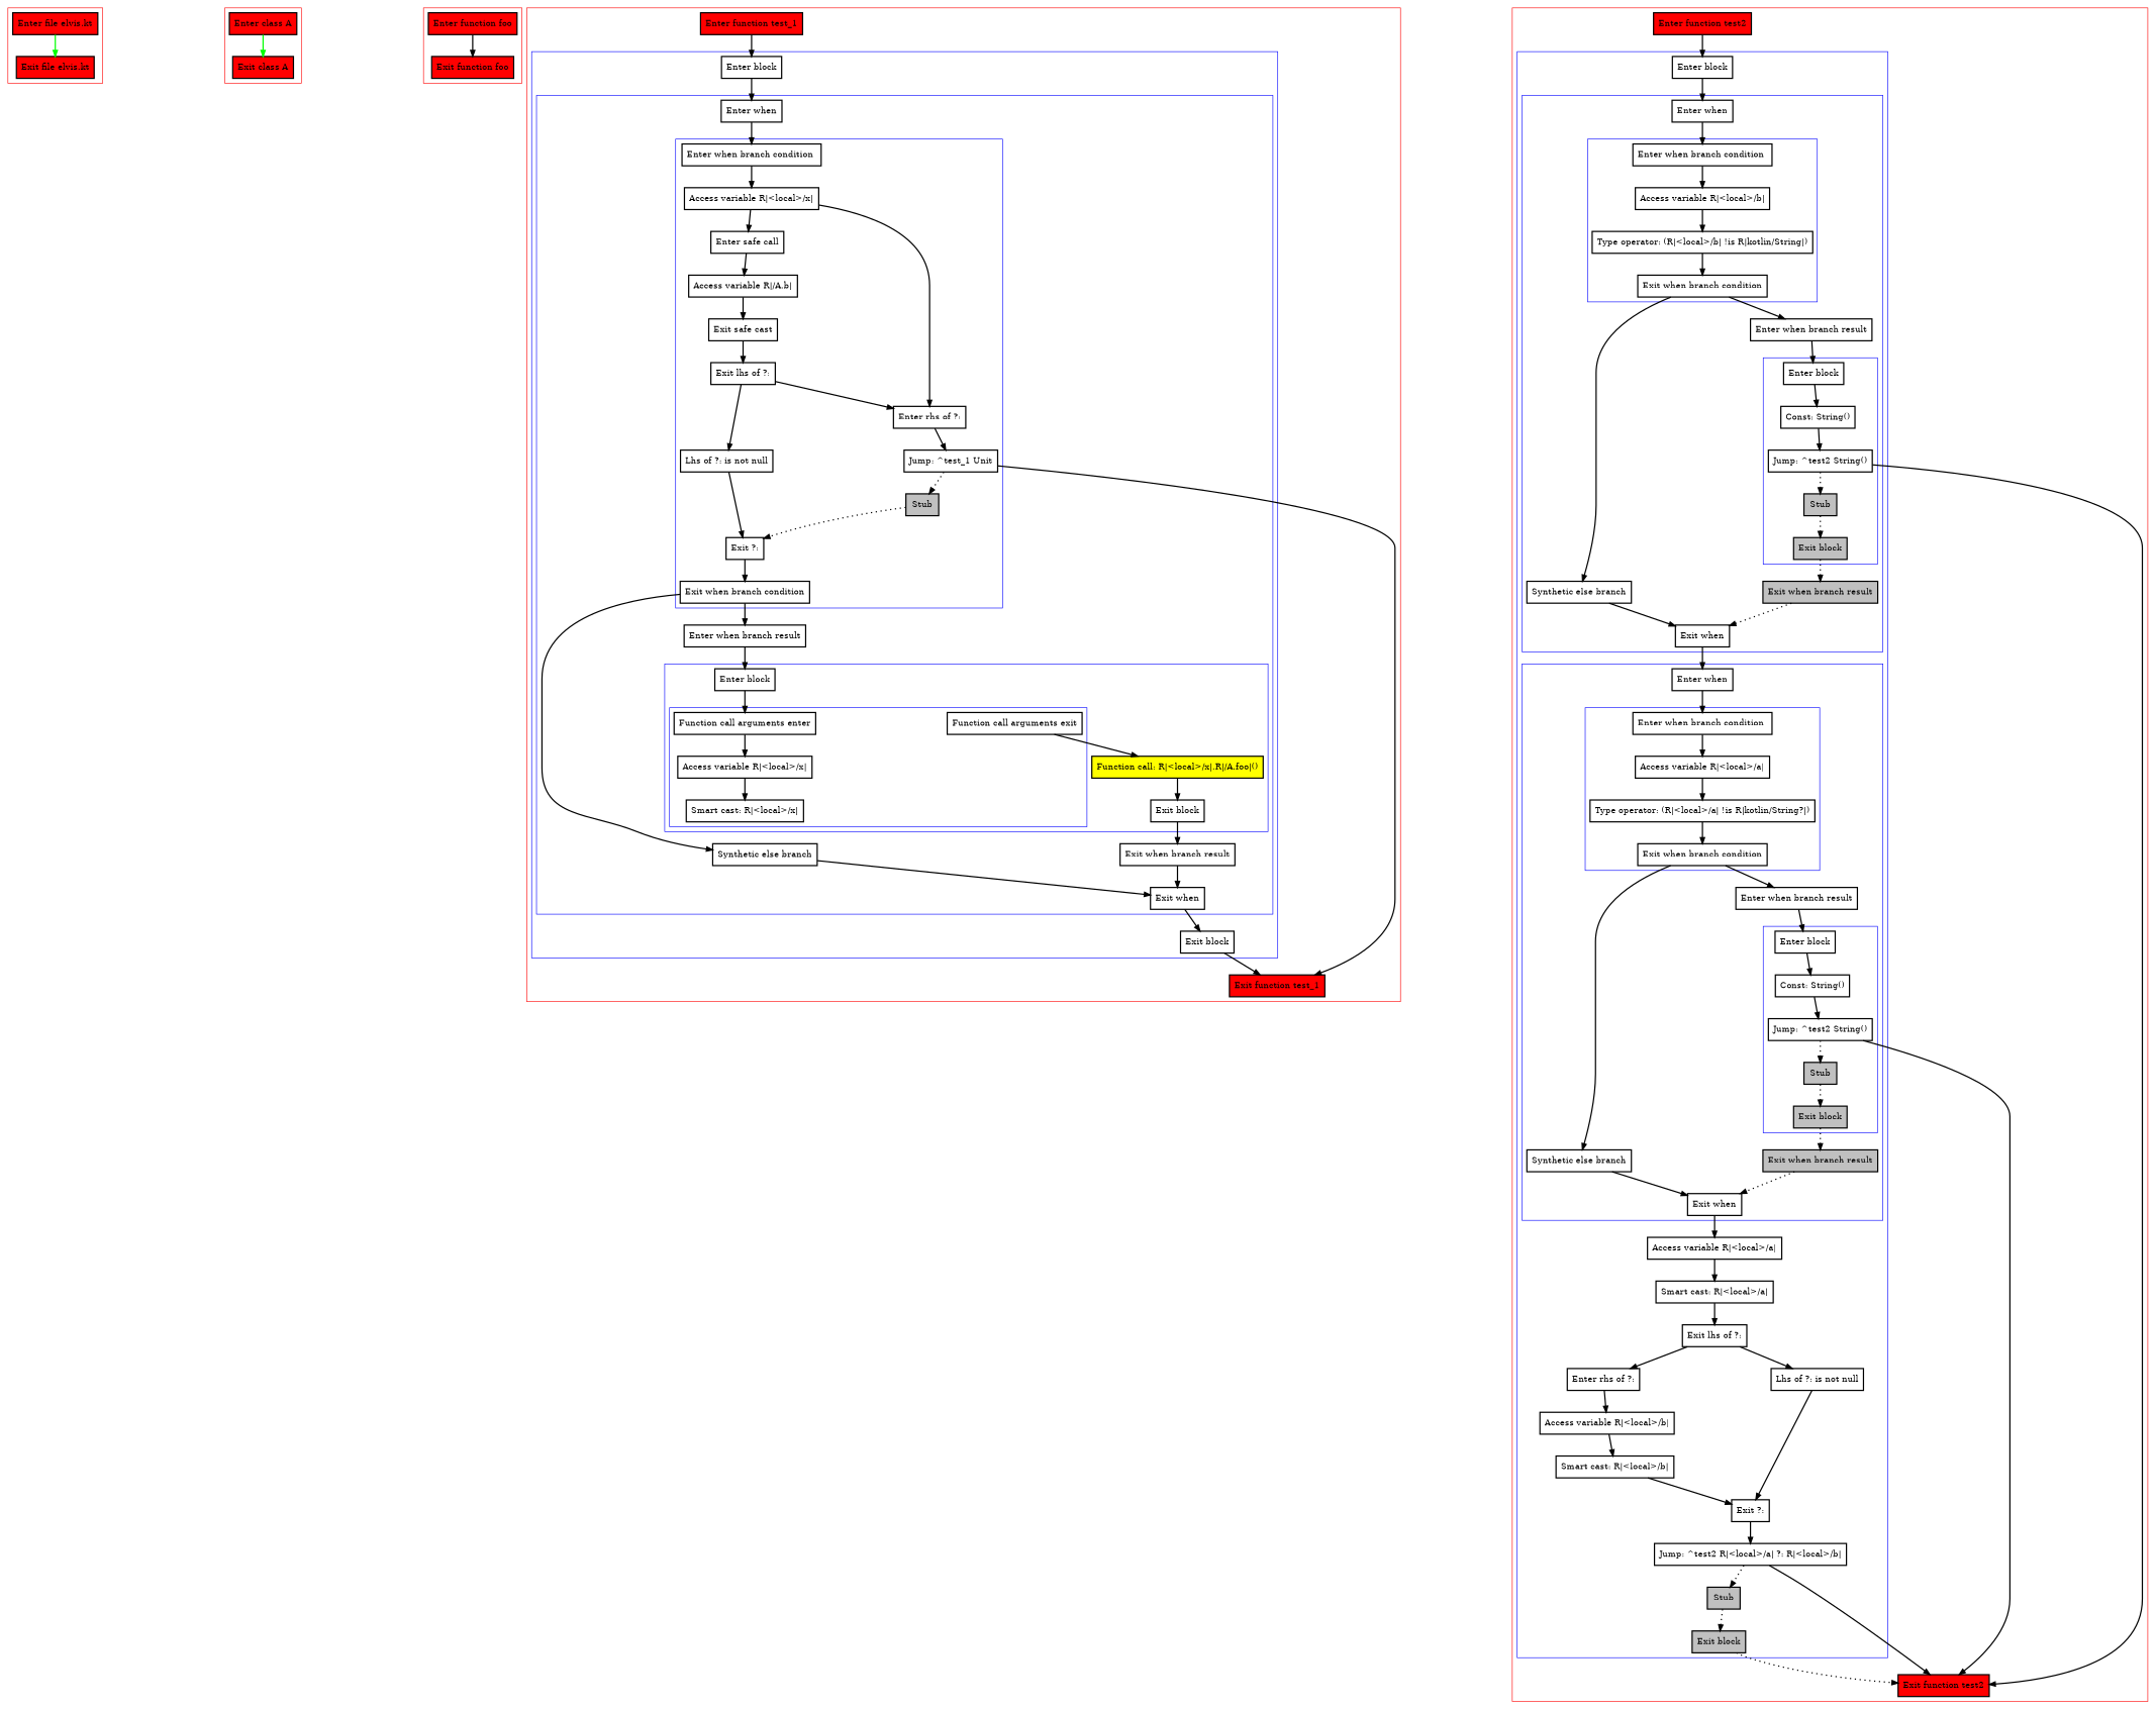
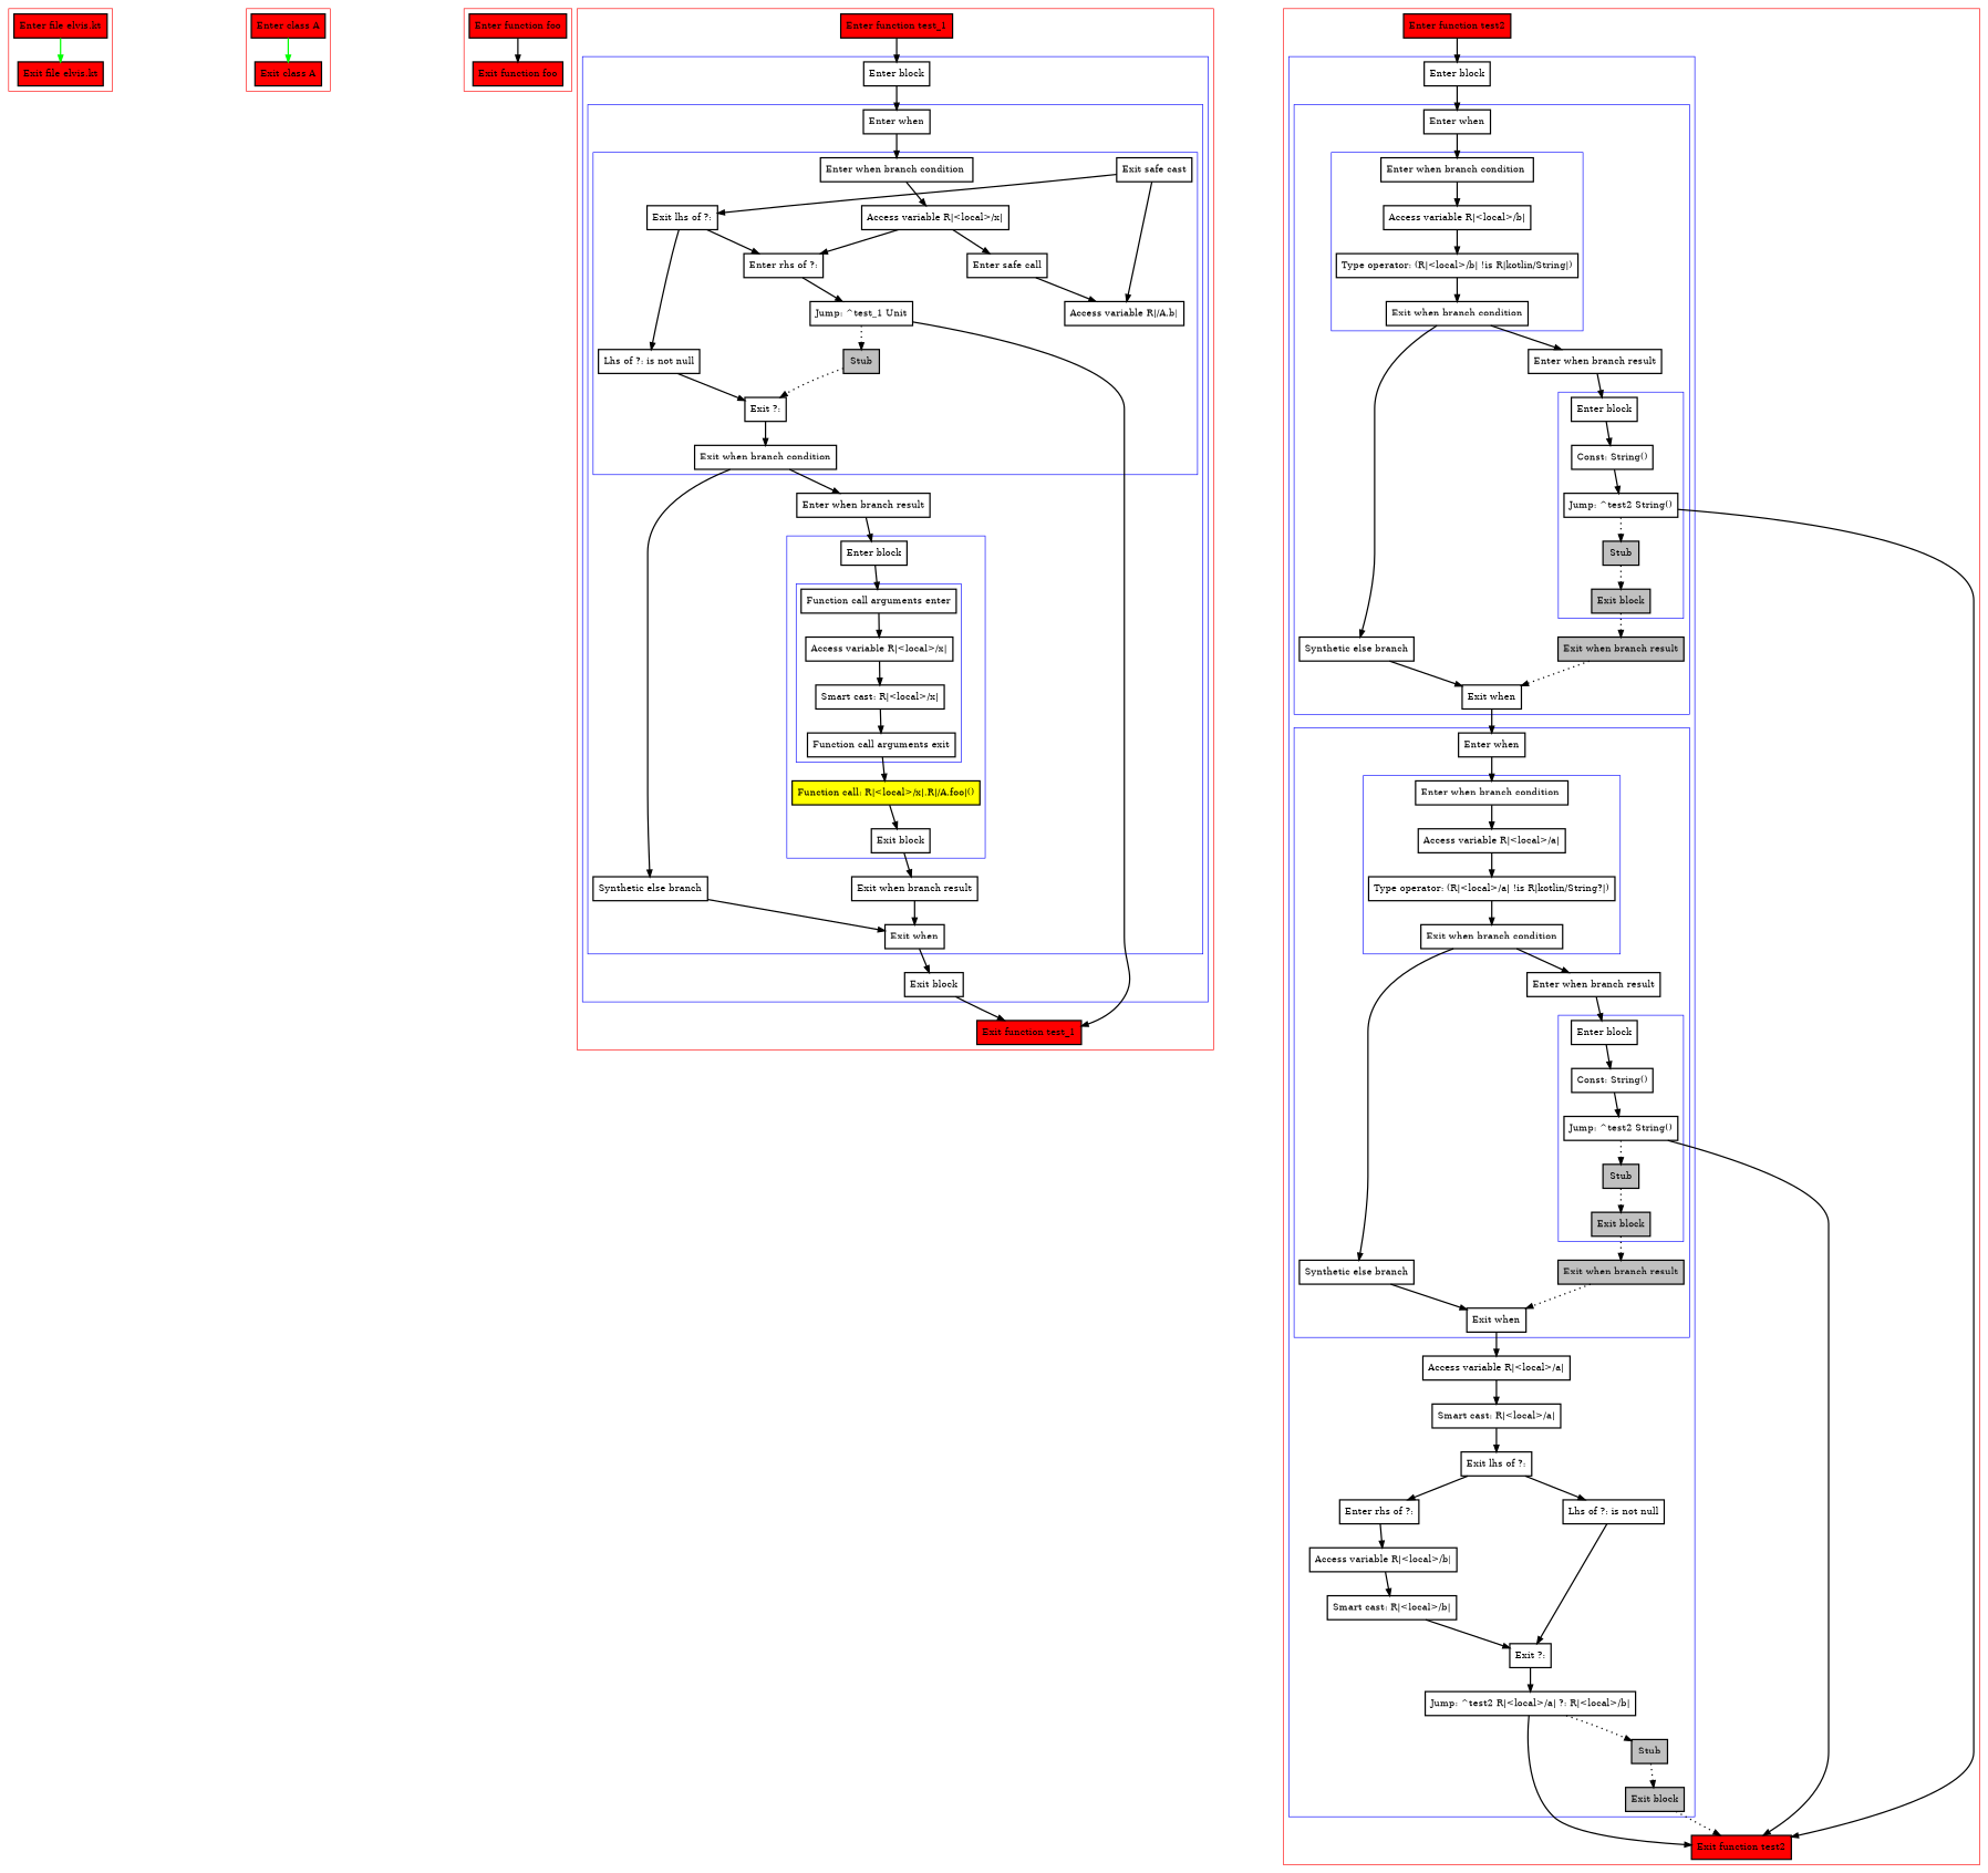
  digraph {
    nodesep=3
    node [penwidth=2 shape=box]
    edge [penwidth=2]
    n1 [fillcolor=red label="Enter file elvis.kt" style=filled]
    n2 [fillcolor=red label="Exit file elvis.kt" style=filled]
    n3 [fillcolor=red label="Enter class A" style=filled]
    n4 [fillcolor=red label="Exit class A" style=filled]
    n5 [fillcolor=red label="Enter function foo" style=filled]
    n6 [fillcolor=red label="Exit function foo" style=filled]
    n7 [label="Enter when branch condition "]
    n8 [label="Access variable R|<local>/x|"]
    n9 [label="Enter safe call"]
    n10 [label="Access variable R|/A.b|"]
    n11 [label="Exit safe cast"]
    n12 [label="Exit lhs of ?:"]
    n13 [label="Enter rhs of ?:"]
    n14 [label="Jump: ^test_1 Unit"]
    n15 [fillcolor=gray label=Stub style=filled]
    n16 [label="Lhs of ?: is not null"]
    n17 [label="Exit ?:"]
    n18 [label="Exit when branch condition"]
    n19 [label="Function call arguments enter"]
    n20 [label="Access variable R|<local>/x|"]
    n21 [label="Smart cast: R|<local>/x|"]
    n22 [label="Function call arguments exit"]
    n23 [label="Enter block"]
    n24 [fillcolor=yellow label="Function call: R|<local>/x|.R|/A.foo|()" style=filled]
    n25 [label="Exit block"]
    n26 [label="Enter when"]
    n27 [label="Synthetic else branch"]
    n28 [label="Enter when branch result"]
    n29 [label="Exit when branch result"]
    n30 [label="Exit when"]
    n31 [label="Enter block"]
    n32 [label="Exit block"]
    n33 [fillcolor=red label="Enter function test_1" style=filled]
    n34 [fillcolor=red label="Exit function test_1" style=filled]
    n35 [label="Enter when branch condition "]
    n36 [label="Access variable R|<local>/b|"]
    n37 [label="Type operator: (R|<local>/b| !is R|kotlin/String|)"]
    n38 [label="Exit when branch condition"]
    n39 [label="Enter block"]
    n40 [label="Const: String()"]
    n41 [label="Jump: ^test2 String()"]
    n42 [fillcolor=gray label=Stub style=filled]
    n43 [fillcolor=gray label="Exit block" style=filled]
    n44 [label="Enter when"]
    n45 [label="Synthetic else branch"]
    n46 [label="Enter when branch result"]
    n47 [fillcolor=gray label="Exit when branch result" style=filled]
    n48 [label="Exit when"]
    n49 [label="Enter when branch condition "]
    n50 [label="Access variable R|<local>/a|"]
    n51 [label="Type operator: (R|<local>/a| !is R|kotlin/String?|)"]
    n52 [label="Exit when branch condition"]
    n53 [label="Enter block"]
    n54 [label="Const: String()"]
    n55 [label="Jump: ^test2 String()"]
    n56 [fillcolor=gray label=Stub style=filled]
    n57 [fillcolor=gray label="Exit block" style=filled]
    n58 [label="Enter when"]
    n59 [label="Synthetic else branch"]
    n60 [label="Enter when branch result"]
    n61 [fillcolor=gray label="Exit when branch result" style=filled]
    n62 [label="Exit when"]
    n63 [label="Enter block"]
    n64 [label="Access variable R|<local>/a|"]
    n65 [label="Smart cast: R|<local>/a|"]
    n66 [label="Exit lhs of ?:"]
    n67 [label="Enter rhs of ?:"]
    n68 [label="Access variable R|<local>/b|"]
    n69 [label="Smart cast: R|<local>/b|"]
    n70 [label="Lhs of ?: is not null"]
    n71 [label="Exit ?:"]
    n72 [label="Jump: ^test2 R|<local>/a| ?: R|<local>/b|"]
    n73 [fillcolor=gray label=Stub style=filled]
    n74 [fillcolor=gray label="Exit block" style=filled]
    n75 [fillcolor=red label="Enter function test2" style=filled]
    n76 [fillcolor=red label="Exit function test2" style=filled]
    subgraph cluster_1 {
      color=red
      n1
      n2
    }
    subgraph cluster_2 {
      color=red
      n3
      n4
    }
    subgraph cluster_3 {
      color=red
      n5
      n6
    }
    subgraph cluster_4 {
      color=red
      n33
      n34
      subgraph cluster_5 {
        color=blue
        n31
        n32
        subgraph cluster_6 {
          color=blue
          n26
          n27
          n28
          n29
          n30
          subgraph cluster_7 {
            color=blue
            n7
            n8
            n9
            n10
            n11
            n12
            n13
            n14
            n15
            n16
            n17
            n18
          }
          subgraph cluster_8 {
            color=blue
            n23
            n24
            n25
            subgraph cluster_9 {
              color=blue
              n19
              n20
              n21
              n22
            }
          }
        }
      }
    }
    subgraph cluster_10 {
      color=red
      n75
      n76
      subgraph cluster_11 {
        color=blue
        n63
        n64
        n65
        n66
        n67
        n68
        n69
        n70
        n71
        n72
        n73
        n74
        subgraph cluster_12 {
          color=blue
          n44
          n45
          n46
          n47
          n48
          subgraph cluster_13 {
            color=blue
            n35
            n36
            n37
            n38
          }
          subgraph cluster_14 {
            color=blue
            n39
            n40
            n41
            n42
            n43
          }
        }
        subgraph cluster_15 {
          color=blue
          n58
          n59
          n60
          n61
          n62
          subgraph cluster_16 {
            color=blue
            n49
            n50
            n51
            n52
          }
          subgraph cluster_17 {
            color=blue
            n53
            n54
            n55
            n56
            n57
          }
        }
      }
    }
    n1 -> n2 [color=green]
    n3 -> n4 [color=green]
    n5 -> n6
    n7 -> n8
    n8 -> n9
    n8 -> n13
    n9 -> n10
-   n10 -> n11
+   n11 -> n10
    n11 -> n12
    n12 -> n13
    n12 -> n16
    n13 -> n14
    n14 -> n15 [style=dotted]
    n14 -> n34
    n15 -> n17 [style=dotted]
    n16 -> n17
    n17 -> n18
    n18 -> n27
    n18 -> n28
    n19 -> n20
    n20 -> n21
+   n21 -> n22
    n22 -> n24
    n23 -> n19
    n24 -> n25
    n25 -> n29
    n26 -> n7
    n27 -> n30
    n28 -> n23
    n29 -> n30
    n30 -> n32
    n31 -> n26
    n32 -> n34
    n33 -> n31
    n35 -> n36
    n36 -> n37
    n37 -> n38
    n38 -> n45
    n38 -> n46
    n39 -> n40
    n40 -> n41
    n41 -> n42 [style=dotted]
    n41 -> n76
    n42 -> n43 [style=dotted]
    n43 -> n47 [style=dotted]
    n44 -> n35
    n45 -> n48
    n46 -> n39
    n47 -> n48 [style=dotted]
    n48 -> n58
    n49 -> n50
    n50 -> n51
    n51 -> n52
    n52 -> n59
    n52 -> n60
    n53 -> n54
    n54 -> n55
    n55 -> n56 [style=dotted]
    n55 -> n76
    n56 -> n57 [style=dotted]
    n57 -> n61 [style=dotted]
    n58 -> n49
    n59 -> n62
    n60 -> n53
    n61 -> n62 [style=dotted]
    n62 -> n64
    n63 -> n44
    n64 -> n65
    n65 -> n66
    n66 -> n67
    n66 -> n70
    n67 -> n68
    n68 -> n69
    n69 -> n71
    n70 -> n71
    n71 -> n72
    n72 -> n73 [style=dotted]
    n72 -> n76
    n73 -> n74 [style=dotted]
    n74 -> n76 [style=dotted]
    n75 -> n63
  }
